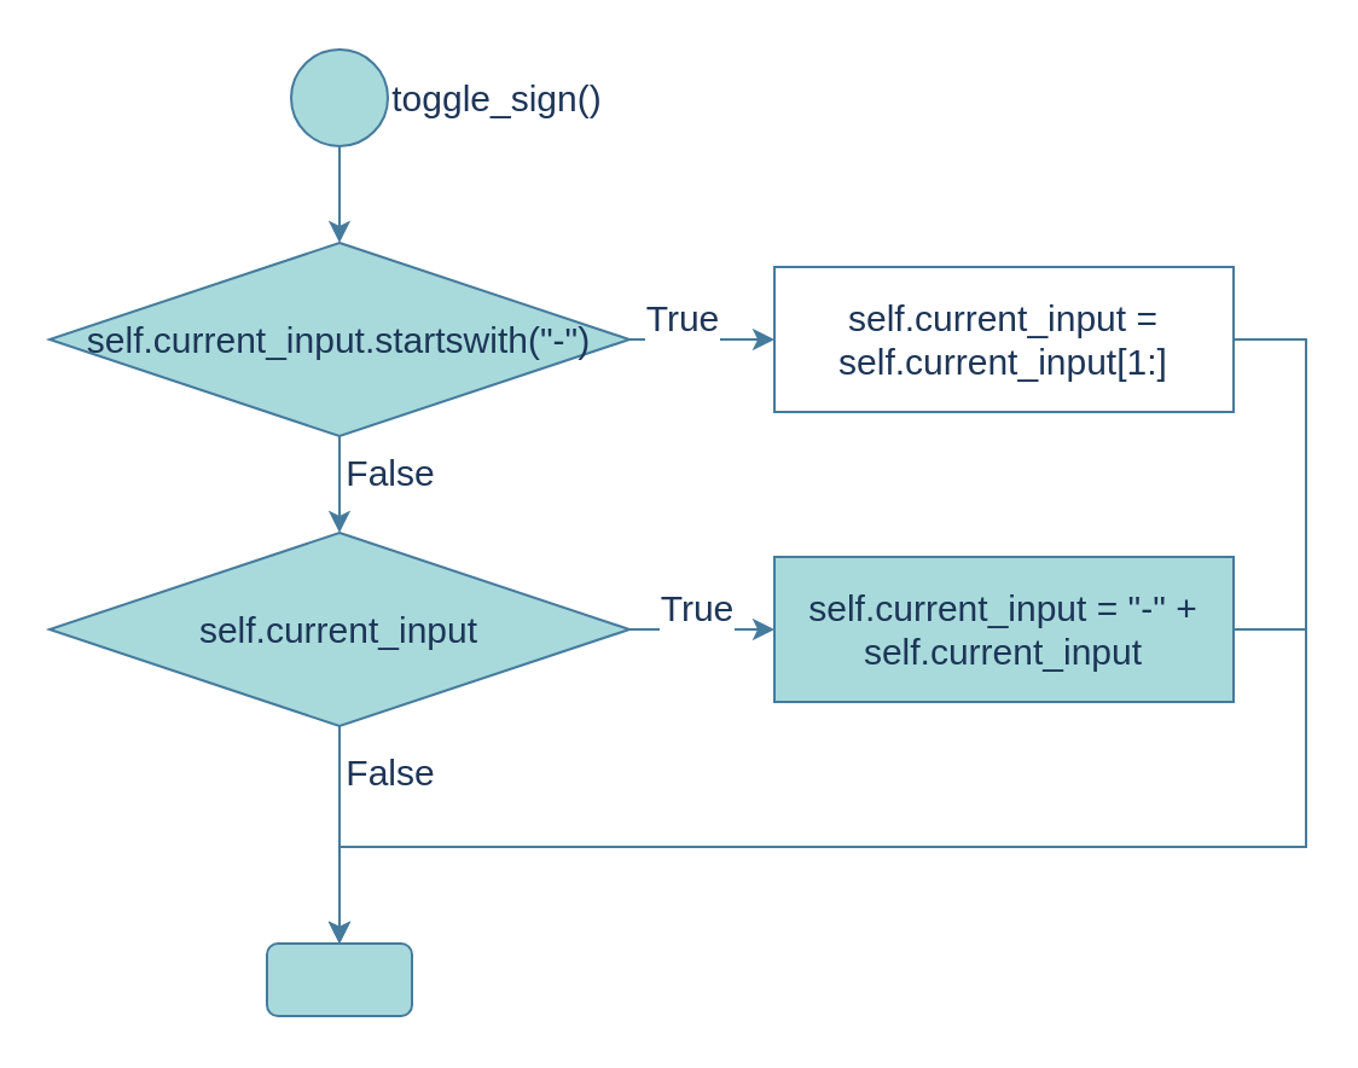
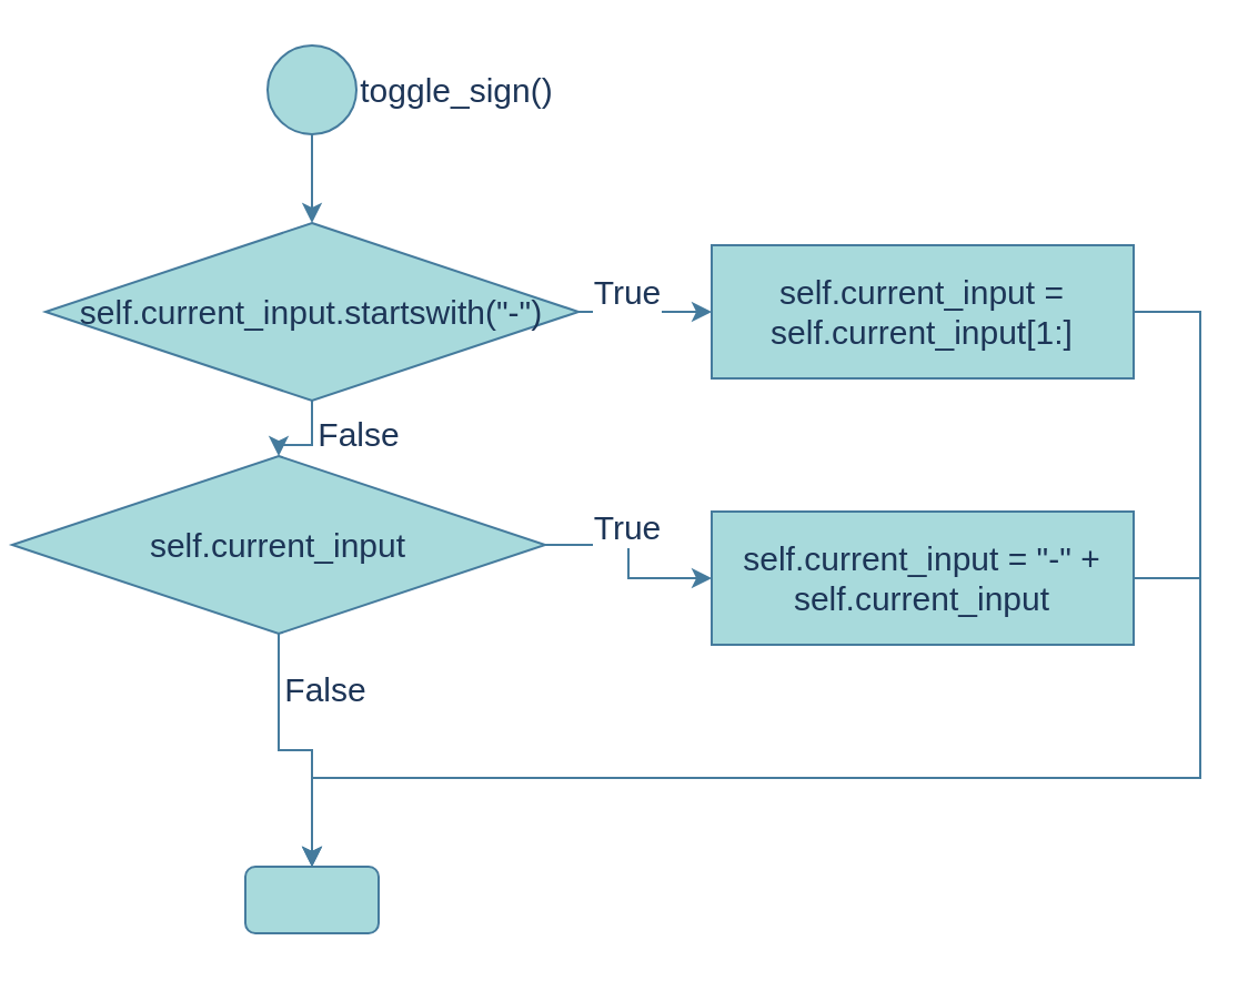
  <mxCell id="0" />
  <mxCell id="1" parent="0" />
  <mxCell id="2" value="" style="edgeStyle=orthogonalEdgeStyle;rounded=0;orthogonalLoop=1;jettySize=auto;html=1;strokeColor=#457B9D;fontColor=#1D3557;fillColor=#A8DADC;fontSize=15;verticalAlign=middle;" edge="1" parent="1" source="3" target="9"><mxGeometry relative="1" as="geometry" /></mxCell>
  <mxCell id="3" value="" style="ellipse;whiteSpace=wrap;html=1;strokeColor=#457B9D;fontColor=#1D3557;fillColor=#A8DADC;fontSize=15;verticalAlign=middle;" vertex="1" parent="1"><mxGeometry x="120" y="20" width="40" height="40" as="geometry" /></mxCell>
  <mxCell id="4" value="toggle_sign()" style="text;html=1;align=center;verticalAlign=middle;resizable=0;points=[];autosize=1;strokeColor=none;fillColor=none;fontColor=#1D3557;fontSize=15;" vertex="1" parent="1"><mxGeometry x="150" y="25" width="110" height="30" as="geometry" /></mxCell>
  <mxCell id="5" value="" style="edgeStyle=orthogonalEdgeStyle;rounded=0;orthogonalLoop=1;jettySize=auto;html=1;strokeColor=#457B9D;fontColor=#1D3557;fillColor=#A8DADC;fontSize=15;verticalAlign=middle;" edge="1" parent="1" source="9" target="11"><mxGeometry relative="1" as="geometry" /></mxCell>
  <mxCell id="6" value="True" style="edgeLabel;html=1;align=center;verticalAlign=middle;resizable=0;points=[];strokeColor=#457B9D;fontColor=#1D3557;fillColor=#A8DADC;fontSize=15;" vertex="1" connectable="0" parent="5"><mxGeometry x="-0.25" y="2" relative="1" as="geometry"><mxPoint x="-2" y="-8" as="offset" /></mxGeometry></mxCell>
  <mxCell id="7" value="" style="edgeStyle=orthogonalEdgeStyle;rounded=0;orthogonalLoop=1;jettySize=auto;html=1;strokeColor=#457B9D;fontColor=#1D3557;fillColor=#A8DADC;fontSize=15;verticalAlign=middle;" edge="1" parent="1" source="9" target="16"><mxGeometry relative="1" as="geometry" /></mxCell>
  <mxCell id="8" value="False" style="edgeLabel;html=1;align=center;verticalAlign=middle;resizable=0;points=[];strokeColor=#457B9D;fontColor=#1D3557;fillColor=#A8DADC;fontSize=15;" vertex="1" connectable="0" parent="7"><mxGeometry x="-0.317" y="1" relative="1" as="geometry"><mxPoint x="19" as="offset" /></mxGeometry></mxCell>
  <mxCell id="9" value="self.current_input.startswith(&quot;-&quot;)" style="rhombus;whiteSpace=wrap;html=1;fillColor=#A8DADC;strokeColor=#457B9D;fontColor=#1D3557;fontSize=15;verticalAlign=middle;" vertex="1" parent="1"><mxGeometry x="20" y="100" width="240" height="80" as="geometry" /></mxCell>
  <mxCell id="10" style="edgeStyle=orthogonalEdgeStyle;rounded=0;orthogonalLoop=1;jettySize=auto;html=1;entryX=0.5;entryY=0;entryDx=0;entryDy=0;strokeColor=#457B9D;fontColor=#1D3557;fillColor=#A8DADC;fontSize=15;verticalAlign=middle;" edge="1" parent="1" source="11" target="19"><mxGeometry relative="1" as="geometry"><Array as="points"><mxPoint x="540" y="140" /><mxPoint x="540" y="350" /><mxPoint x="140" y="350" /></Array></mxGeometry></mxCell>
- <mxCell id="11" value="self.current_input = self.current_input[1:]" style="whiteSpace=wrap;html=1;fillColor=#ffffff;strokeColor=#457B9D;fontColor=#1D3557;fontSize=15;verticalAlign=middle;" vertex="1" parent="1"><mxGeometry x="320" y="110" width="190" height="60" as="geometry" /></mxCell>
+ <mxCell id="11" value="self.current_input = self.current_input[1:]" style="whiteSpace=wrap;html=1;fillColor=#A8DADC;strokeColor=#457B9D;fontColor=#1D3557;fontSize=15;verticalAlign=middle;" vertex="1" parent="1"><mxGeometry x="320" y="110" width="190" height="60" as="geometry" /></mxCell>
  <mxCell id="12" value="" style="edgeStyle=orthogonalEdgeStyle;rounded=0;orthogonalLoop=1;jettySize=auto;html=1;strokeColor=#457B9D;fontColor=#1D3557;fillColor=#A8DADC;fontSize=15;verticalAlign=middle;" edge="1" parent="1" source="16" target="18"><mxGeometry relative="1" as="geometry" /></mxCell>
  <mxCell id="13" value="True" style="edgeLabel;html=1;align=center;verticalAlign=middle;resizable=0;points=[];strokeColor=#457B9D;fontColor=#1D3557;fillColor=#A8DADC;fontSize=15;" vertex="1" connectable="0" parent="12"><mxGeometry x="-0.111" y="-1" relative="1" as="geometry"><mxPoint y="-11" as="offset" /></mxGeometry></mxCell>
  <mxCell id="14" value="" style="edgeStyle=orthogonalEdgeStyle;rounded=0;orthogonalLoop=1;jettySize=auto;html=1;strokeColor=#457B9D;fontColor=#1D3557;fillColor=#A8DADC;fontSize=15;verticalAlign=middle;" edge="1" parent="1" source="16" target="19"><mxGeometry relative="1" as="geometry" /></mxCell>
  <mxCell id="15" value="False" style="edgeLabel;html=1;align=center;verticalAlign=middle;resizable=0;points=[];strokeColor=#457B9D;fontColor=#1D3557;fillColor=#A8DADC;fontSize=15;" vertex="1" connectable="0" parent="14"><mxGeometry x="-0.604" y="-2" relative="1" as="geometry"><mxPoint x="22" as="offset" /></mxGeometry></mxCell>
- <mxCell id="16" value="self.current_input" style="rhombus;whiteSpace=wrap;html=1;fillColor=#A8DADC;strokeColor=#457B9D;fontColor=#1D3557;fontSize=15;verticalAlign=middle;" vertex="1" parent="1"><mxGeometry x="20" y="220" width="240" height="80" as="geometry" /></mxCell>
+ <mxCell id="16" value="self.current_input" style="rhombus;whiteSpace=wrap;html=1;fillColor=#A8DADC;strokeColor=#457B9D;fontColor=#1D3557;fontSize=15;verticalAlign=middle;" vertex="1" parent="1"><mxGeometry x="5" y="205" width="240" height="80" as="geometry" /></mxCell>
  <mxCell id="17" style="edgeStyle=orthogonalEdgeStyle;rounded=0;orthogonalLoop=1;jettySize=auto;html=1;entryX=0.5;entryY=0;entryDx=0;entryDy=0;strokeColor=#457B9D;fontColor=#1D3557;fillColor=#A8DADC;fontSize=15;verticalAlign=middle;" edge="1" parent="1" source="18" target="19"><mxGeometry relative="1" as="geometry"><Array as="points"><mxPoint x="540" y="260" /><mxPoint x="540" y="350" /><mxPoint x="140" y="350" /></Array></mxGeometry></mxCell>
  <mxCell id="18" value="self.current_input = &quot;-&quot; + self.current_input" style="whiteSpace=wrap;html=1;fillColor=#A8DADC;strokeColor=#457B9D;fontColor=#1D3557;fontSize=15;verticalAlign=middle;" vertex="1" parent="1"><mxGeometry x="320" y="230" width="190" height="60" as="geometry" /></mxCell>
  <mxCell id="19" value="" style="rounded=1;whiteSpace=wrap;html=1;fillColor=#A8DADC;strokeColor=#457B9D;fontColor=#1D3557;fontSize=15;verticalAlign=middle;" vertex="1" parent="1"><mxGeometry x="110" y="390" width="60" height="30" as="geometry" /></mxCell>
